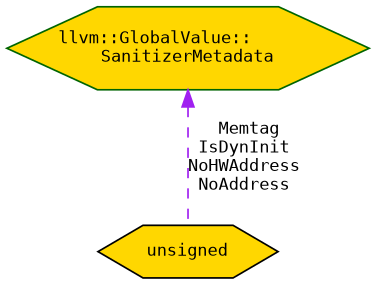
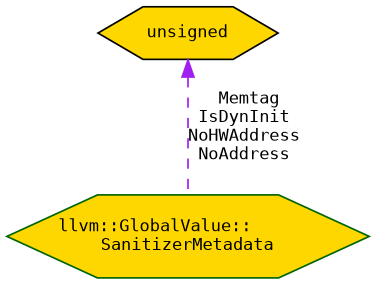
  digraph {
    fontname="DejaVu Sans Mono"
    node [fillcolor=gold fontname="DejaVu Sans Mono" fontsize=10 shape=hexagon style=filled]
    n1 [color=darkgreen fontcolor=black height=0.2 label="llvm::GlobalValue::\lSanitizerMetadata" width=0.4]
    n2 [color=black height=0.2 label=unsigned width=0.4]
-   n1 -> n2 [color=purple dir=back fontname="DejaVu Sans Mono" fontsize=10 label=" Memtag\nIsDynInit\nNoHWAddress\nNoAddress" labelfontname=Helvetica labelfontsize=10 style=dashed]
+   n2 -> n1 [color=purple dir=back fontname="DejaVu Sans Mono" fontsize=10 label=" Memtag\nIsDynInit\nNoHWAddress\nNoAddress" labelfontname=Helvetica labelfontsize=10 style=dashed]
  }
